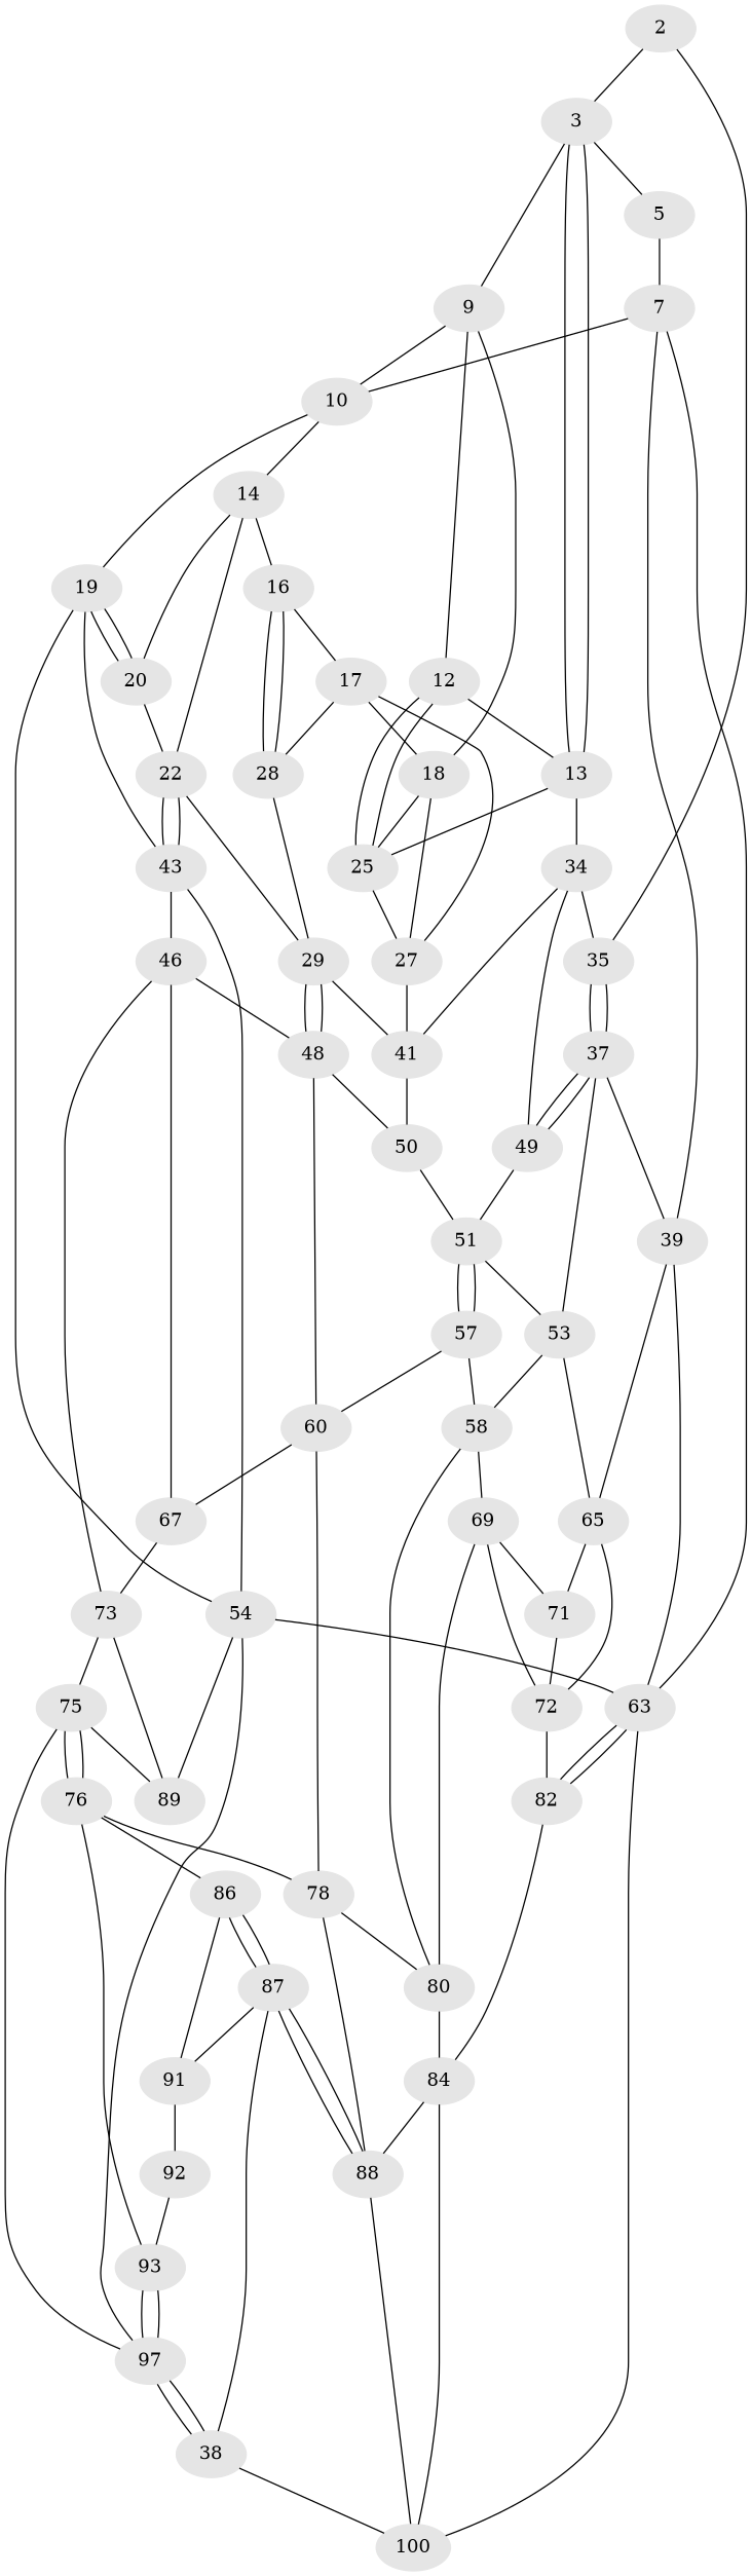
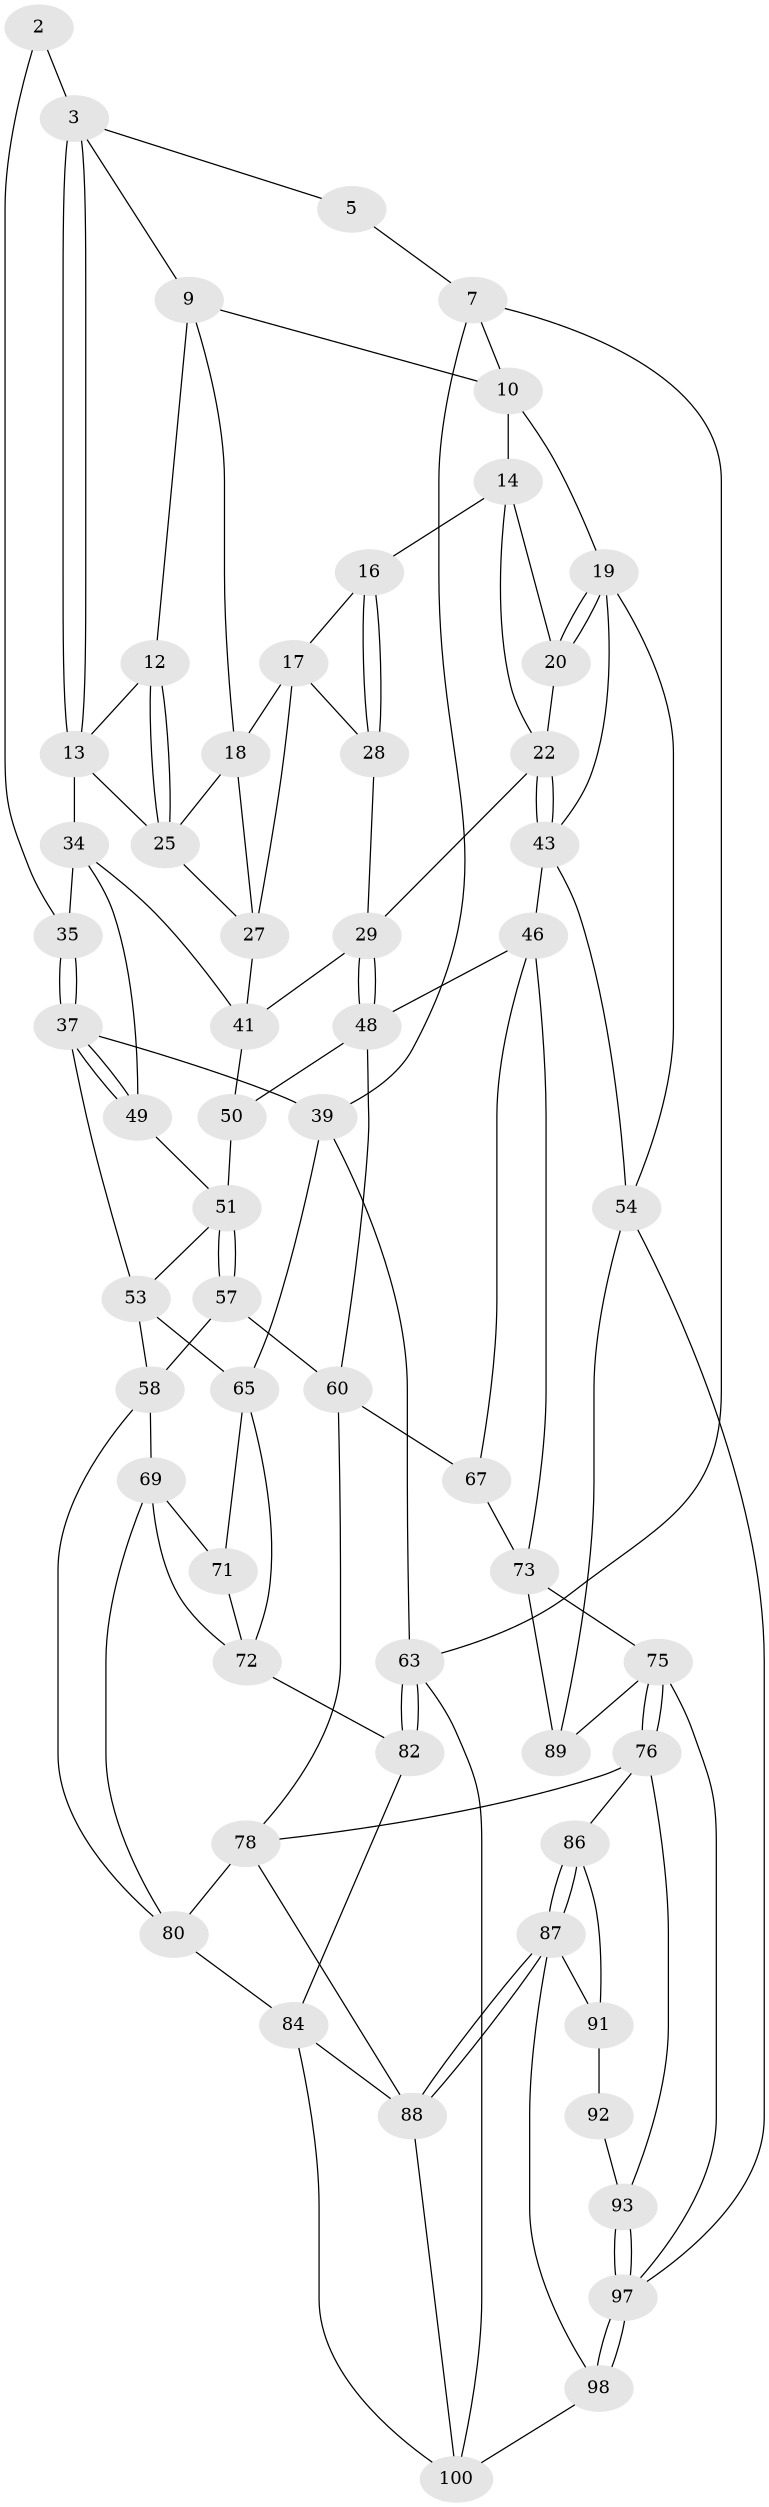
  graph {
    node [color=gray90 style=filled]
    2 [super="+32"]
    3 [super="+4"]
    35
    7 [super="+8"]
    10
    39 [super="+62"]
    63 [super="+64"]
    5
    9 [super="+11"]
    13 [super="+33"]
    37 [super="+38"]
    12
    18 [super="+24"]
    25 [super="+36"]
    34 [super="+42"]
    14 [super="+15"]
    19 [super="+31"]
    65 [super="+66"]
    82
    100 [super="+101"]
    27 [super="+40"]
    16
    20 [super="+21"]
    22 [super="+23"]
    43 [super="+45"]
    54 [super="+55"]
    41 [super="+44"]
    49
    17 [super="+26"]
    28
    29 [super="+30"]
    46 [super="+47"]
    89
    97 [super="+99"]
    48 [super="+56"]
    50
    60 [super="+61"]
    51 [super="+52"]
    53 [super="+59"]
    58 [super="+68"]
    71
    72 [super="+81"]
    67
    73 [super="+74"]
    75 [super="+90"]
    78 [super="+79"]
    57
    69 [super="+70"]
    80 [super="+83"]
-   98 [label=38]
+   98
    84 [super="+85"]
    88 [super="+96"]
    76 [super="+77"]
    86
    93
    87 [super="+95"]
    91 [super="+94"]
    92
    2 -- 3
    2 -- 35
    3 -- 5
    3 -- 9
    3 -- 13
    3 -- 13
    35 -- 37
    35 -- 37
    7 -- 10
    7 -- 39
    7 -- 63
    10 -- 14
    10 -- 19
    39 -- 63
    39 -- 65
    63 -- 82
    63 -- 82
    63 -- 100
    5 -- 7
    9 -- 10
    9 -- 12
    9 -- 18
    13 -- 25
    13 -- 34
    37 -- 39
    37 -- 49
    37 -- 49
    37 -- 53
    12 -- 13
    12 -- 25
    12 -- 25
    18 -- 25
    18 -- 27
    25 -- 27
    34 -- 35
    34 -- 41
    34 -- 49
    14 -- 16
    14 -- 20
    14 -- 22
    19 -- 20 [weight=2]
    19 -- 20
    19 -- 43
    19 -- 54
    65 -- 71
    65 -- 72
    82 -- 84
    27 -- 41
    16 -- 17
    16 -- 28
    16 -- 28
    20 -- 22
    22 -- 43
    22 -- 43
    22 -- 29
    43 -- 54
    43 -- 46
-   54 -- 63
    54 -- 89
    54 -- 97
    41 -- 50
    49 -- 51
    17 -- 18
    17 -- 27
    17 -- 28
    28 -- 29
    29 -- 41
    29 -- 48
    29 -- 48
    46 -- 48
    46 -- 67
    46 -- 73
    97 -- 98
    97 -- 98
    48 -- 50
    48 -- 60
    50 -- 51
    60 -- 67
    60 -- 78
    51 -- 53
    51 -- 57
    51 -- 57
    53 -- 65
    53 -- 58
    58 -- 69
    58 -- 80
    71 -- 72
    72 -- 82
    67 -- 73
    73 -- 89
    73 -- 75
    75 -- 89
    75 -- 97
    75 -- 76
    75 -- 76
    78 -- 80
    78 -- 88
    57 -- 60
    57 -- 58
    69 -- 71
    69 -- 72
    69 -- 80
    80 -- 84
    98 -- 100
    84 -- 100
    84 -- 88
    88 -- 100
    76 -- 78
    76 -- 86
    76 -- 93
    86 -- 87
    86 -- 87
    86 -- 91
    93 -- 97
    93 -- 97
    87 -- 98
    87 -- 88
    87 -- 88
    87 -- 91
    91 -- 92 [weight=2]
    92 -- 93
  }
